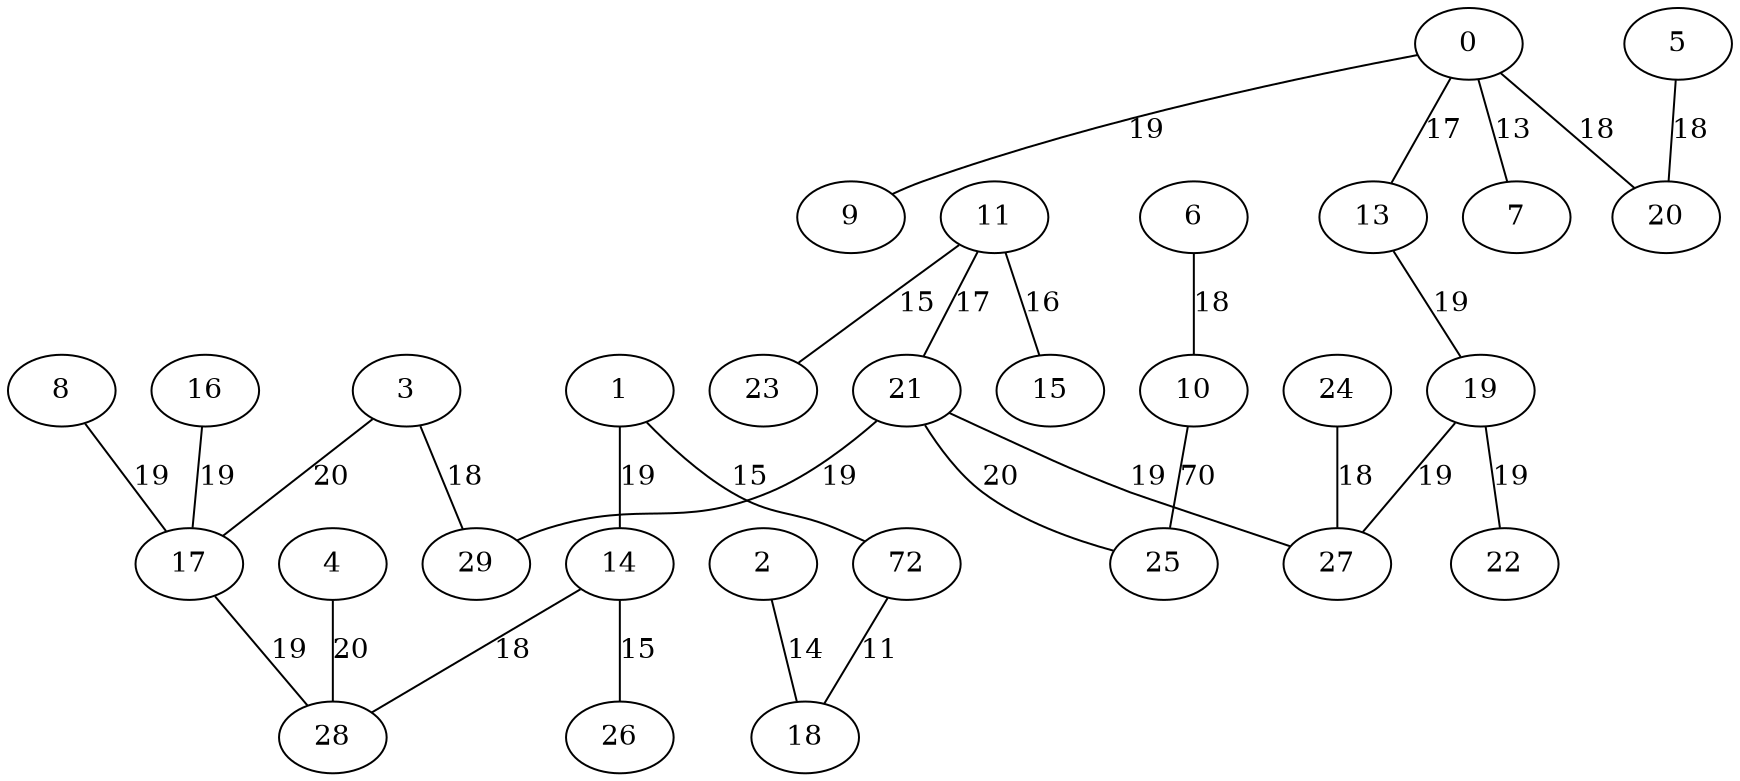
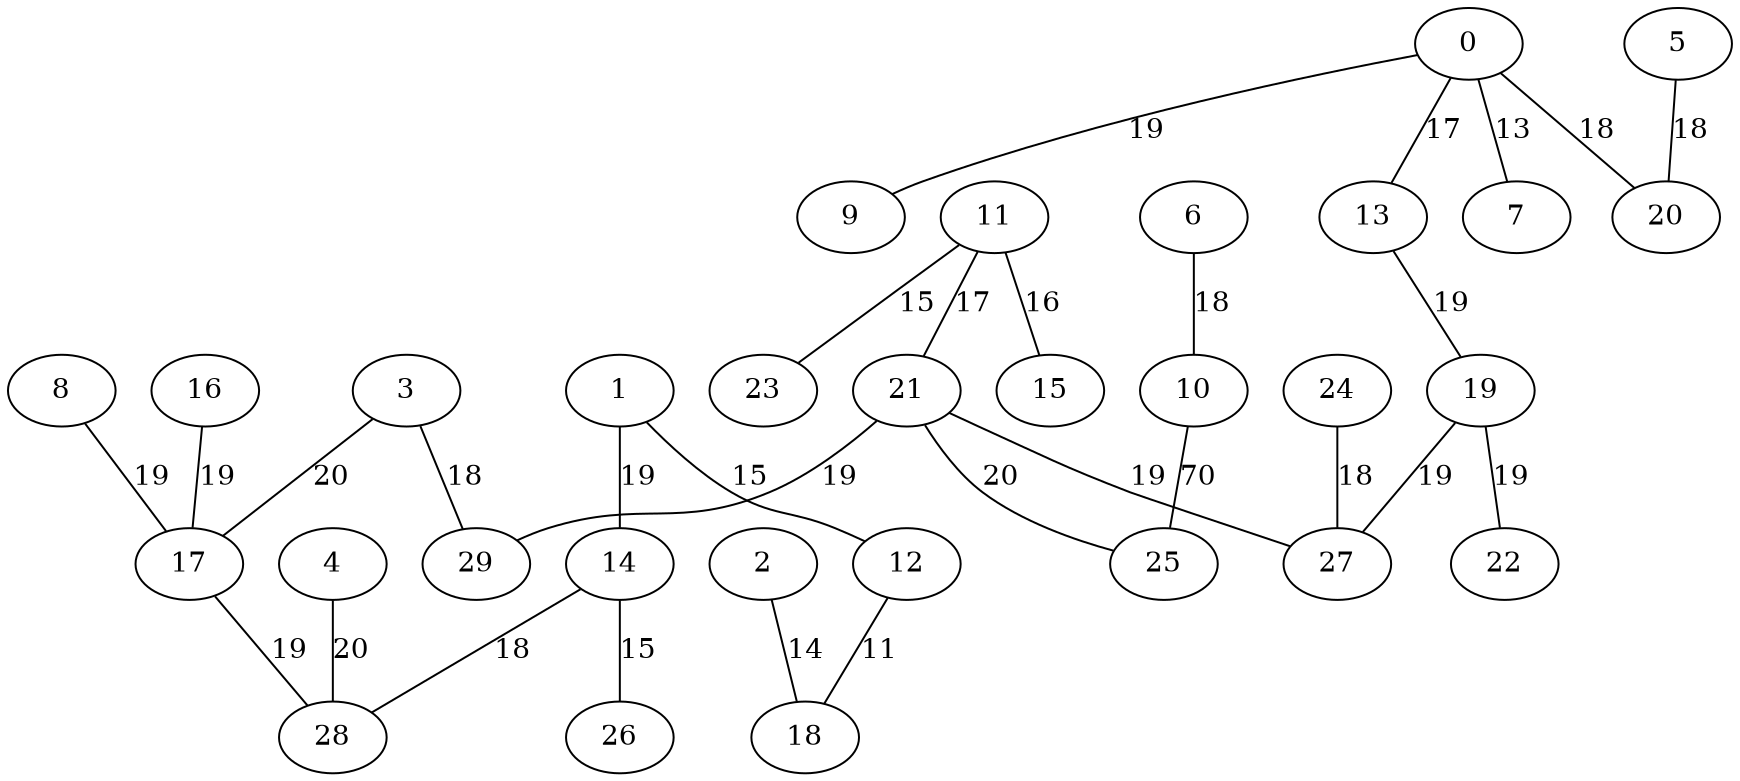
  graph {
    3
    17
    29
    28
    4
    10
    25
    21
    27
    0
    9
    13
    20
    7
    19
    1
-   12 [label=72]
+   12
    14
    18
    8
    22
    16
    5
    6
    26
    24
    11
    15
    23
    2
    3 -- 17 [label=20]
    3 -- 29 [label=18]
    17 -- 28 [label=19]
    4 -- 28 [label=20]
    10 -- 25 [label=70]
    21 -- 29 [label=19]
    21 -- 25 [label=20]
    21 -- 27 [label=19]
    0 -- 9 [label=19]
    0 -- 13 [label=17]
    0 -- 20 [label=18]
    0 -- 7 [label=13]
    13 -- 19 [label=19]
    19 -- 27 [label=19]
    19 -- 22 [label=19]
    1 -- 12 [label=15]
    1 -- 14 [label=19]
    12 -- 18 [label=11]
    14 -- 28 [label=18]
    14 -- 26 [label=15]
    8 -- 17 [label=19]
    16 -- 17 [label=19]
    5 -- 20 [label=18]
    6 -- 10 [label=18]
    24 -- 27 [label=18]
    11 -- 21 [label=17]
    11 -- 15 [label=16]
    11 -- 23 [label=15]
    2 -- 18 [label=14]
  }
